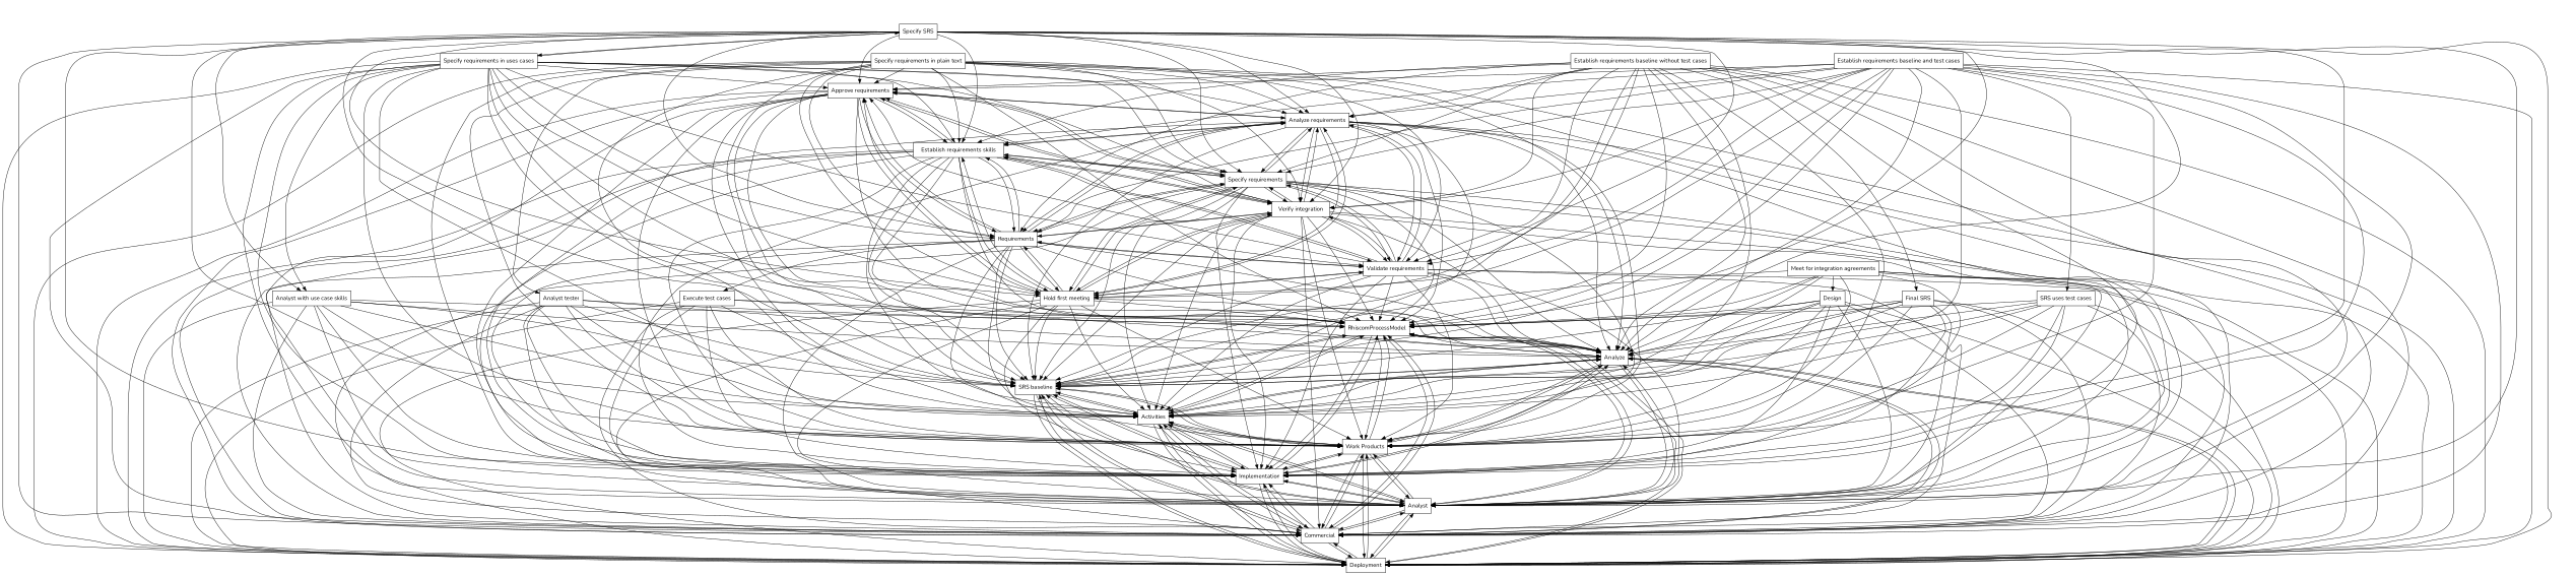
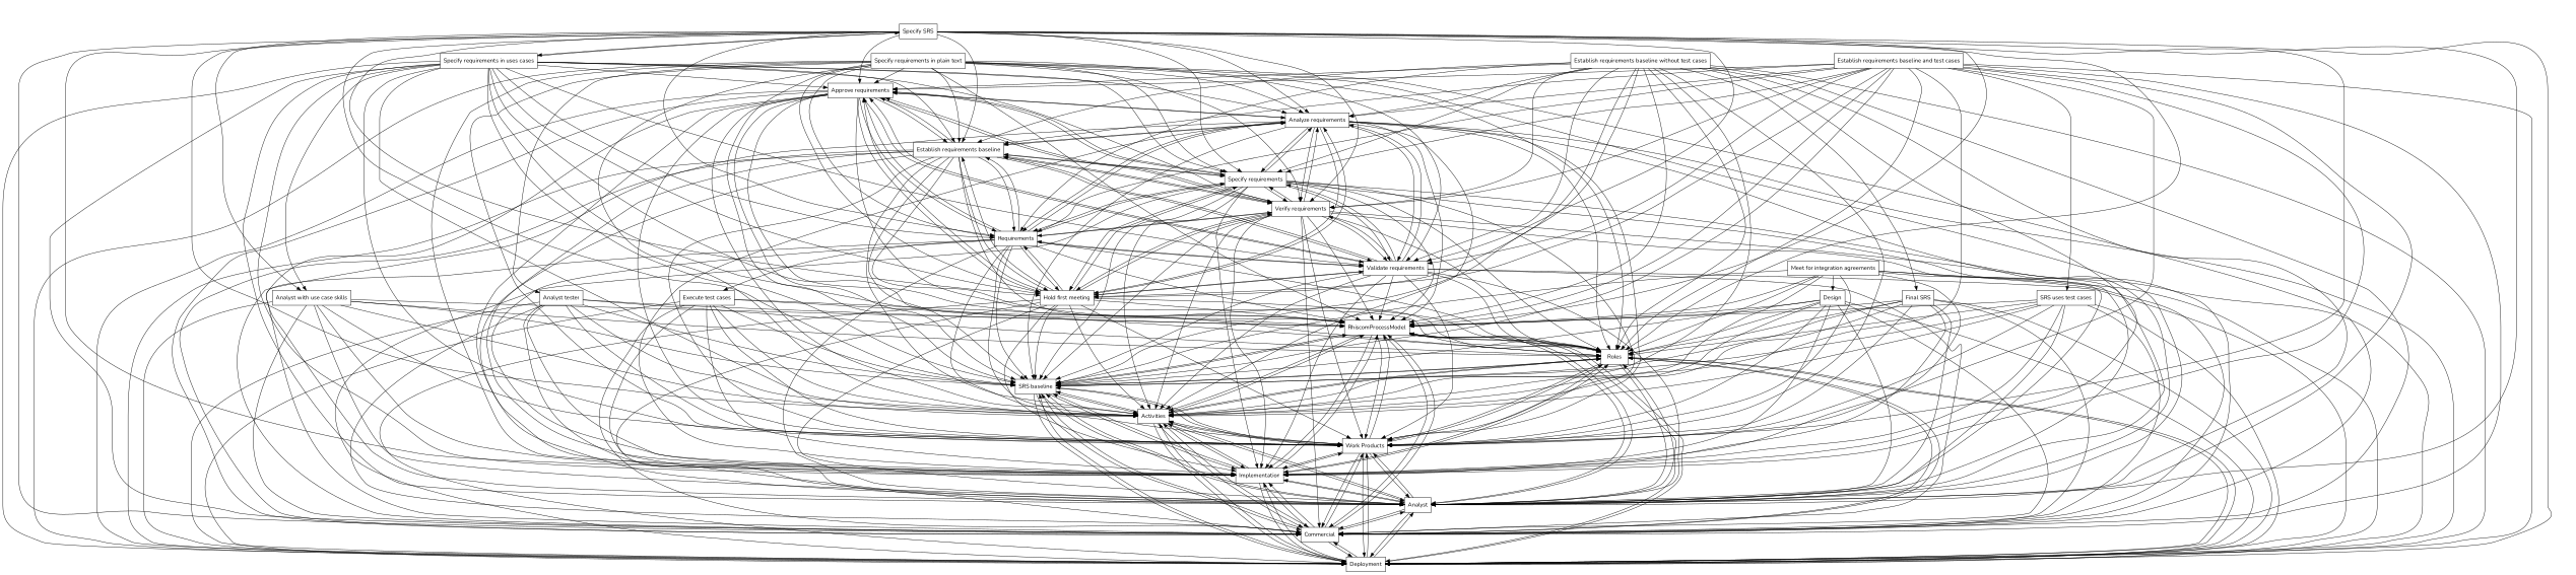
  digraph {
    fontname=Nunito
    rankdir=TB
    node [fontname=Nunito shape=box]
    edge [arrowhead=normal fontname=Nunito]
    n1 [label=RhiscomProcessModel]
-   n2 [label=Analyze]
+   n2 [label=Roles]
    n3 [label=Deployment]
    n4 [label=Commercial]
    n5 [label=Analyst]
    n6 [label=Implementation]
    n7 [label="Work Products"]
    n8 [label=Activities]
    n9 [label="SRS baseline"]
    n10 [label="Analyst with use case skills"]
    n11 [label="Specify SRS"]
    n12 [label="Approve requirements"]
    n13 [label="Analyze requirements"]
    n14 [label="Hold first meeting"]
    n15 [label="Validate requirements"]
    n16 [label=Requirements]
-   n17 [label="Verify integration"]
+   n17 [label="Verify requirements"]
    n18 [label="Specify requirements"]
    n19 [label="Specify requirements in uses cases"]
-   n20 [label="Establish requirements skills"]
+   n20 [label="Establish requirements baseline"]
    n21 [label="Execute test cases"]
    n22 [label="Specify requirements in plain text"]
    n23 [label="Analyst tester"]
    n24 [label="Establish requirements baseline without test cases"]
    n25 [label="Final SRS"]
    n26 [label="SRS uses test cases"]
    n27 [label="Establish requirements baseline and test cases"]
    n28 [label=Design]
    n29 [label="Meet for integration agreements"]
    n1 -> n2
    n1 -> n3
    n1 -> n4
    n1 -> n5
    n1 -> n6
    n1 -> n7
    n1 -> n8
    n1 -> n9
    n2 -> n1
    n2 -> n3
    n2 -> n4
    n2 -> n5
    n2 -> n6
    n2 -> n7
    n2 -> n8
    n2 -> n9
    n3 -> n1
    n3 -> n2
    n3 -> n4
    n3 -> n5
    n3 -> n6
    n3 -> n7
    n3 -> n8
    n3 -> n9
    n4 -> n1
    n4 -> n2
    n4 -> n3
    n4 -> n5
    n4 -> n6
    n4 -> n7
    n4 -> n8
    n4 -> n9
    n5 -> n1
    n5 -> n2
    n5 -> n3
    n5 -> n4
    n5 -> n6
    n5 -> n7
    n5 -> n8
    n5 -> n9
    n6 -> n1
    n6 -> n2
    n6 -> n3
    n6 -> n4
    n6 -> n5
    n6 -> n7
    n6 -> n8
    n6 -> n9
    n7 -> n1
    n7 -> n2
    n7 -> n3
    n7 -> n4
    n7 -> n5
    n7 -> n6
    n7 -> n8
    n7 -> n9
    n8 -> n1
    n8 -> n2
    n8 -> n3
    n8 -> n4
    n8 -> n5
    n8 -> n6
    n8 -> n7
    n8 -> n9
    n9 -> n1
    n9 -> n2
    n9 -> n3
    n9 -> n4
    n9 -> n5
    n9 -> n6
    n9 -> n7
    n9 -> n8
    n10 -> n1
    n10 -> n2
    n10 -> n3
    n10 -> n4
    n10 -> n5
    n10 -> n6
    n10 -> n7
    n10 -> n8
    n10 -> n9
    n11 -> n1
    n11 -> n2
    n11 -> n3
    n11 -> n4
    n11 -> n5
    n11 -> n6
    n11 -> n7
    n11 -> n8
    n11 -> n9
    n11 -> n10
    n11 -> n12
    n11 -> n13
    n11 -> n14
    n11 -> n15
    n11 -> n16
    n11 -> n17
    n11 -> n18
    n11 -> n19
    n11 -> n20
    n12 -> n1
    n12 -> n2
    n12 -> n3
    n12 -> n4
    n12 -> n5
    n12 -> n6
    n12 -> n7
    n12 -> n8
    n12 -> n9
    n12 -> n13
    n12 -> n14
+   n12 -> n15
    n12 -> n16
    n12 -> n17
    n12 -> n18
    n12 -> n20
    n13 -> n1
    n13 -> n2
    n13 -> n3
    n13 -> n4
    n13 -> n5
    n13 -> n6
    n13 -> n7
    n13 -> n8
    n13 -> n9
    n13 -> n12
    n13 -> n14
    n13 -> n15
    n13 -> n16
    n13 -> n17
    n13 -> n18
    n13 -> n20
    n14 -> n1
    n14 -> n2
    n14 -> n3
    n14 -> n4
    n14 -> n5
    n14 -> n6
    n14 -> n7
    n14 -> n8
    n14 -> n9
    n14 -> n12
    n14 -> n13
    n14 -> n15
    n14 -> n16
    n14 -> n17
    n14 -> n18
    n14 -> n20
    n15 -> n1
    n15 -> n2
    n15 -> n3
    n15 -> n4
    n15 -> n5
    n15 -> n6
    n15 -> n7
    n15 -> n8
    n15 -> n9
    n15 -> n12
    n15 -> n13
    n15 -> n14
    n15 -> n16
    n15 -> n17
    n15 -> n18
    n15 -> n20
    n16 -> n1
    n16 -> n2
    n16 -> n4
    n16 -> n5
    n16 -> n6
    n16 -> n7
    n16 -> n8
    n16 -> n9
    n16 -> n12
    n16 -> n13
    n16 -> n14
    n16 -> n15
    n16 -> n17
    n16 -> n18
    n16 -> n20
    n16 -> n21
    n17 -> n1
    n17 -> n2
    n17 -> n3
    n17 -> n4
    n17 -> n5
    n17 -> n6
    n17 -> n7
    n17 -> n8
    n17 -> n9
    n17 -> n12
    n17 -> n13
    n17 -> n14
    n17 -> n15
    n17 -> n16
    n17 -> n18
    n17 -> n20
    n18 -> n1
    n18 -> n2
    n18 -> n3
    n18 -> n4
    n18 -> n5
    n18 -> n6
    n18 -> n7
    n18 -> n8
    n18 -> n9
    n18 -> n12
    n18 -> n13
    n18 -> n14
    n18 -> n15
    n18 -> n16
    n18 -> n17
    n18 -> n20
    n19 -> n1
    n19 -> n2
    n19 -> n3
    n19 -> n4
    n19 -> n5
    n19 -> n6
    n19 -> n7
    n19 -> n8
    n19 -> n9
    n19 -> n10
    n19 -> n11
    n19 -> n12
    n19 -> n13
    n19 -> n14
    n19 -> n15
    n19 -> n16
    n19 -> n17
    n19 -> n18
    n19 -> n20
    n20 -> n1
    n20 -> n2
    n20 -> n3
    n20 -> n4
    n20 -> n5
    n20 -> n6
    n20 -> n7
    n20 -> n8
    n20 -> n9
    n20 -> n12
    n20 -> n13
    n20 -> n14
    n20 -> n15
    n20 -> n16
    n20 -> n17
    n20 -> n18
    n21 -> n1
    n21 -> n2
    n21 -> n3
    n21 -> n4
    n21 -> n5
    n21 -> n6
    n21 -> n7
+   n21 -> n8
    n21 -> n9
    n22 -> n1
    n22 -> n2
    n22 -> n3
    n22 -> n4
    n22 -> n5
    n22 -> n6
    n22 -> n7
    n22 -> n8
    n22 -> n9
    n22 -> n12
    n22 -> n13
    n22 -> n14
    n22 -> n15
    n22 -> n16
    n22 -> n17
    n22 -> n18
    n22 -> n20
    n22 -> n23
    n23 -> n1
    n23 -> n2
    n23 -> n3
    n23 -> n4
    n23 -> n5
    n23 -> n6
    n23 -> n7
    n23 -> n8
    n23 -> n9
    n24 -> n1
    n24 -> n2
    n24 -> n3
    n24 -> n4
    n24 -> n5
    n24 -> n6
    n24 -> n7
    n24 -> n8
    n24 -> n9
    n24 -> n12
    n24 -> n13
    n24 -> n14
    n24 -> n15
    n24 -> n16
    n24 -> n17
    n24 -> n18
    n24 -> n20
    n24 -> n25
    n25 -> n1
    n25 -> n2
    n25 -> n3
    n25 -> n4
    n25 -> n5
    n25 -> n6
    n25 -> n7
    n25 -> n8
    n25 -> n9
    n26 -> n1
    n26 -> n2
    n26 -> n3
    n26 -> n4
    n26 -> n5
    n26 -> n6
    n26 -> n7
    n26 -> n8
    n26 -> n9
    n27 -> n1
    n27 -> n2
    n27 -> n3
    n27 -> n4
    n27 -> n5
    n27 -> n6
    n27 -> n7
    n27 -> n8
    n27 -> n9
    n27 -> n12
    n27 -> n13
    n27 -> n14
    n27 -> n15
    n27 -> n16
    n27 -> n17
    n27 -> n18
    n27 -> n20
    n27 -> n26
    n28 -> n1
    n28 -> n2
    n28 -> n3
    n28 -> n4
    n28 -> n5
    n28 -> n6
    n28 -> n7
    n28 -> n8
    n28 -> n9
    n29 -> n1
    n29 -> n2
    n29 -> n3
    n29 -> n4
    n29 -> n5
    n29 -> n6
    n29 -> n7
    n29 -> n8
    n29 -> n9
    n29 -> n28
  }
